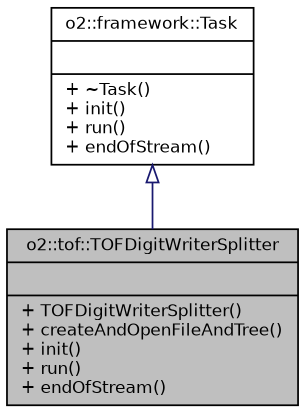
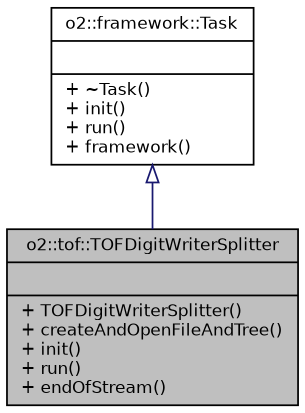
  digraph {
    fontname="DejaVu Sans"
    node [color=black fontname="DejaVu Sans" fontsize=10 shape=record]
    n1 [fillcolor=grey75 fontcolor=black height=0.2 label="{o2::tof::TOFDigitWriterSplitter\n||+ TOFDigitWriterSplitter()\l+ createAndOpenFileAndTree()\l+ init()\l+ run()\l+ endOfStream()\l}" style=filled width=0.4]
-   n2 [height=0.2 label="{o2::framework::Task\n||+ ~Task()\l+ init()\l+ run()\l+ endOfStream()\l}" width=0.4]
+   n2 [height=0.2 label="{o2::framework::Task\n||+ ~Task()\l+ init()\l+ run()\l+ framework()\l}" width=0.4]
    n2 -> n1 [arrowtail=onormal color=midnightblue dir=back fontname="DejaVu Sans" fontsize=10 labelfontname=Helvetica labelfontsize=10 style=solid]
  }
